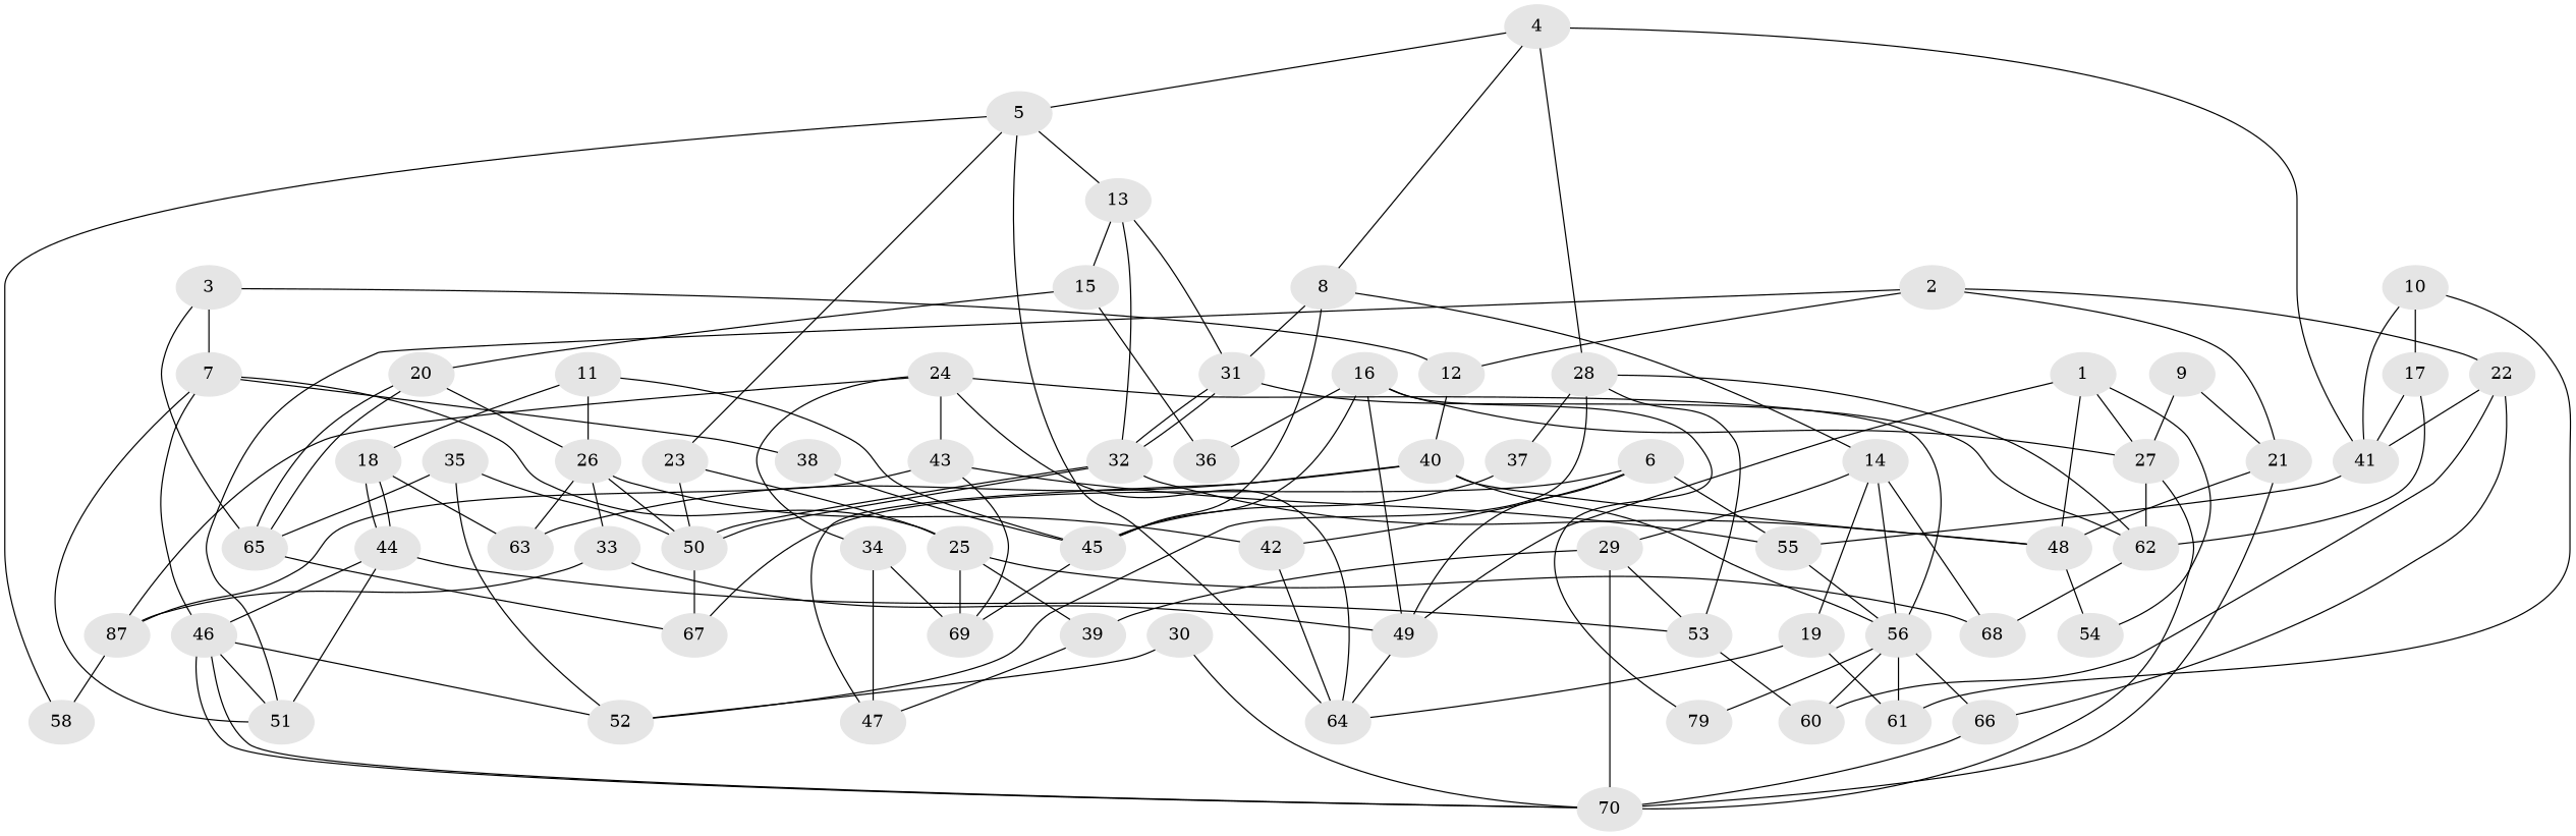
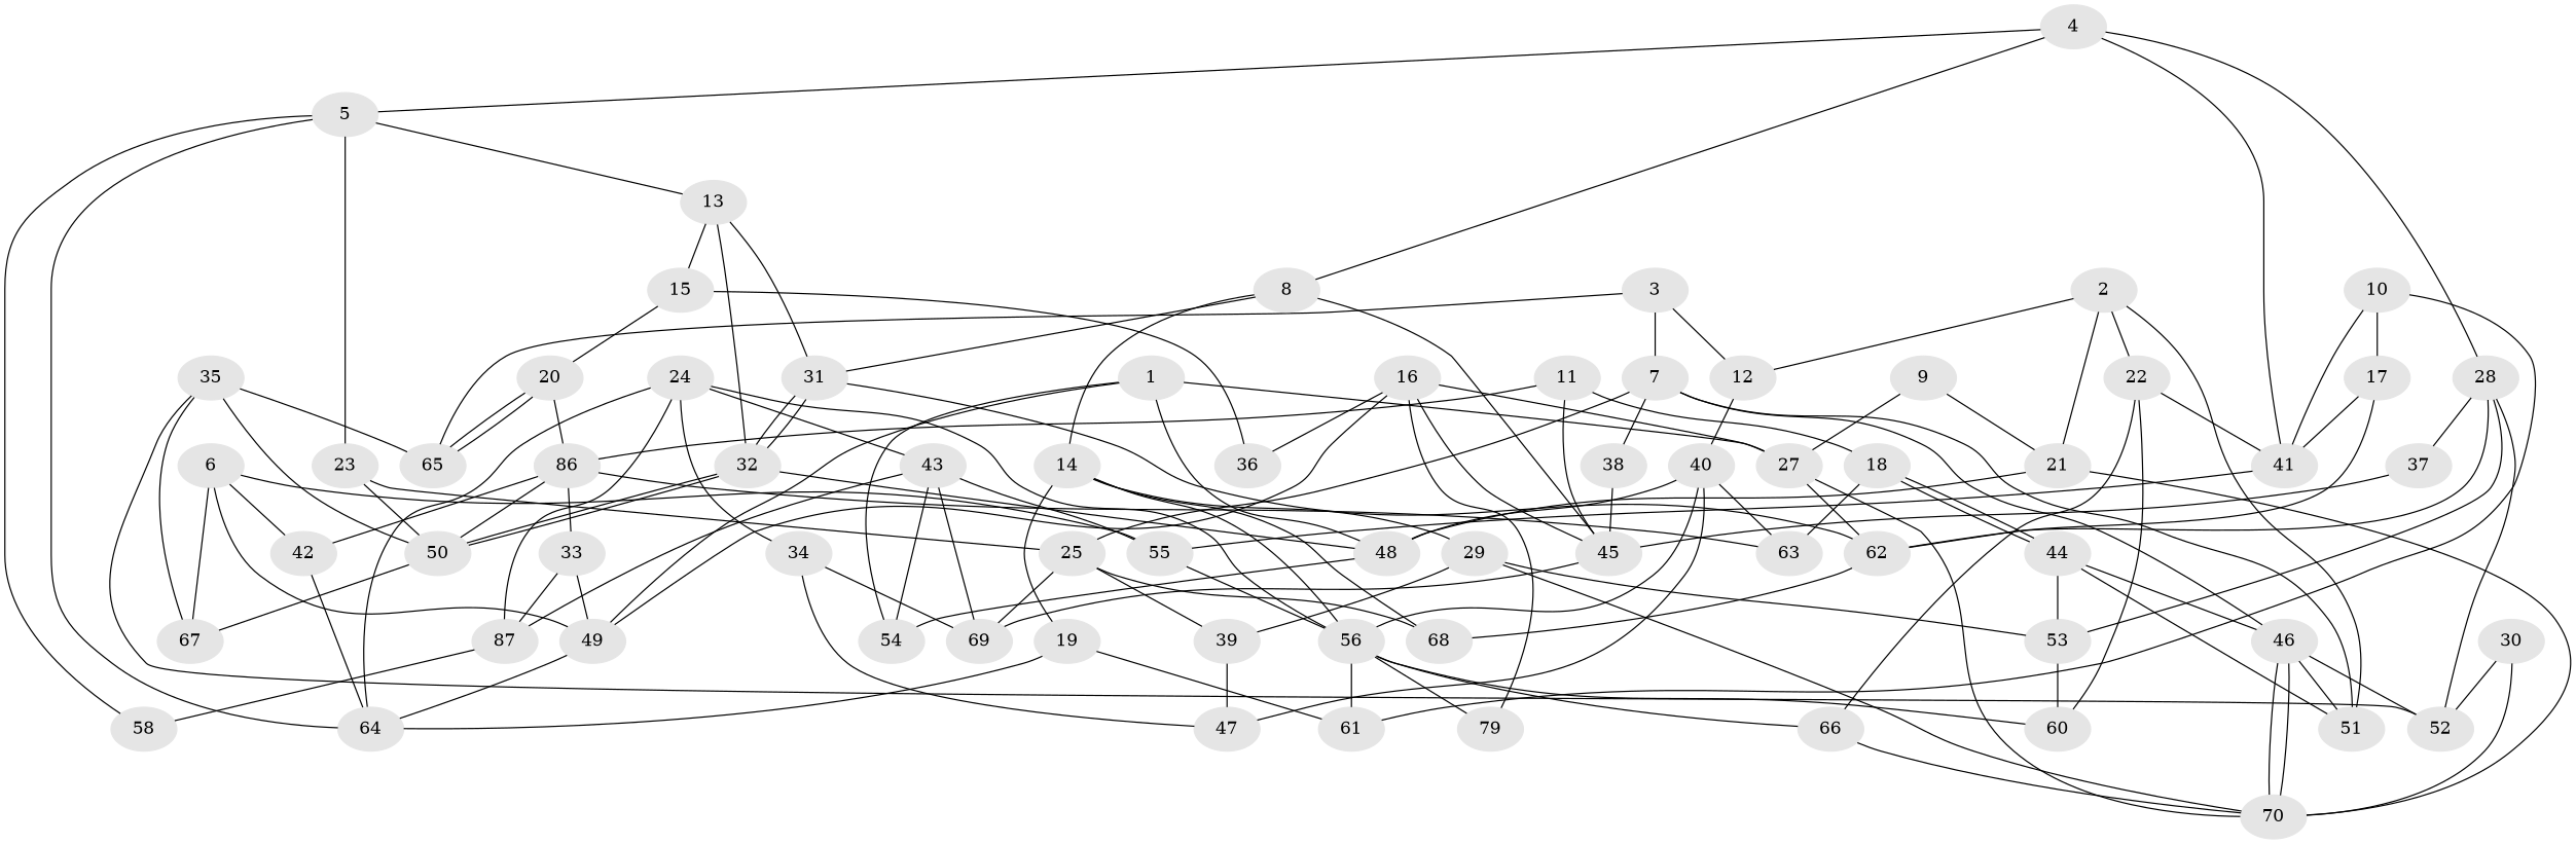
  graph {
    fontname="DejaVu Serif"
    node [color=gray90 fontname="DejaVu Serif" style=filled]
    edge [fontname="DejaVu Serif"]
    1
    27
    48
    49
    54
    62
    70
    64
    2
    12
    21
    22
    51
    40
    41
    60
    66
    3
    7
    65
    25
    38
    46
    67
    4
    5
    8
    28
    13
    23
    58
    14
    31
    45
    37
    52
    53
    55
    15
    32
    50
    6
    42
    56
    68
    39
    69
    19
    29
    9
    10
    17
    61
    11
    18
-   26
+   26 [label=86]
    44
    63
    33
    47
    20
    36
    n63 [label=79]
    16
    24
    34
    43
    n68 [label=87]
    30
    35
    1 -- 27
    1 -- 48
    1 -- 49
    1 -- 54
    27 -- 62
    27 -- 70
    48 -- 54
    49 -- 64
    62 -- 68
    2 -- 12
    2 -- 21
    2 -- 22
    2 -- 51
    12 -- 40
    21 -- 48
    21 -- 70
    22 -- 41
    22 -- 60
    22 -- 66
    40 -- 48
    40 -- 56
    40 -- 63
    40 -- 47
    41 -- 55
    66 -- 70
    3 -- 12
    3 -- 7
    3 -- 65
    7 -- 51
    7 -- 25
    7 -- 38
    7 -- 46
-   65 -- 67
+   35 -- 67
    25 -- 68
    25 -- 39
    25 -- 69
    38 -- 45
    46 -- 70
    46 -- 70
    46 -- 51
    46 -- 52
    4 -- 41
    4 -- 5
    4 -- 8
    4 -- 28
    5 -- 64
    5 -- 13
    5 -- 23
    5 -- 58
    8 -- 14
    8 -- 31
    8 -- 45
    28 -- 62
    28 -- 37
    28 -- 52
    28 -- 53
    13 -- 31
    13 -- 15
    13 -- 32
    23 -- 25
    23 -- 50
    14 -- 56
    14 -- 68
    14 -- 19
    14 -- 29
    31 -- 62
    31 -- 32
    31 -- 32
    45 -- 69
    37 -- 45
    53 -- 60
    55 -- 56
    15 -- 20
    15 -- 36
    32 -- 48
    32 -- 50
    32 -- 50
    50 -- 67
    6 -- 49
    6 -- 67
    6 -- 55
    6 -- 42
    42 -- 64
    56 -- 60
    56 -- 66
    56 -- 61
    56 -- n63
    39 -- 47
    19 -- 64
    19 -- 61
    29 -- 70
    29 -- 53
    29 -- 39
    9 -- 27
    9 -- 21
    10 -- 41
    10 -- 17
    10 -- 61
    17 -- 62
    17 -- 41
    11 -- 45
    11 -- 18
    11 -- 26
    18 -- 44
    18 -- 44
    18 -- 63
    26 -- 50
    26 -- 42
    26 -- 63
    26 -- 33
    44 -- 51
    44 -- 46
    44 -- 53
    33 -- 49
    33 -- n68
    20 -- 65
    20 -- 65
    20 -- 26
    16 -- 27
    16 -- 49
    16 -- 45
    16 -- 36
    16 -- n63
    24 -- 64
    24 -- 56
    24 -- 34
    24 -- 43
    24 -- n68
    34 -- 69
    34 -- 47
+   43 -- 54
    43 -- 55
    43 -- 69
    43 -- n68
    n68 -- 58
    30 -- 70
    30 -- 52
    35 -- 65
    35 -- 52
    35 -- 50
  }
